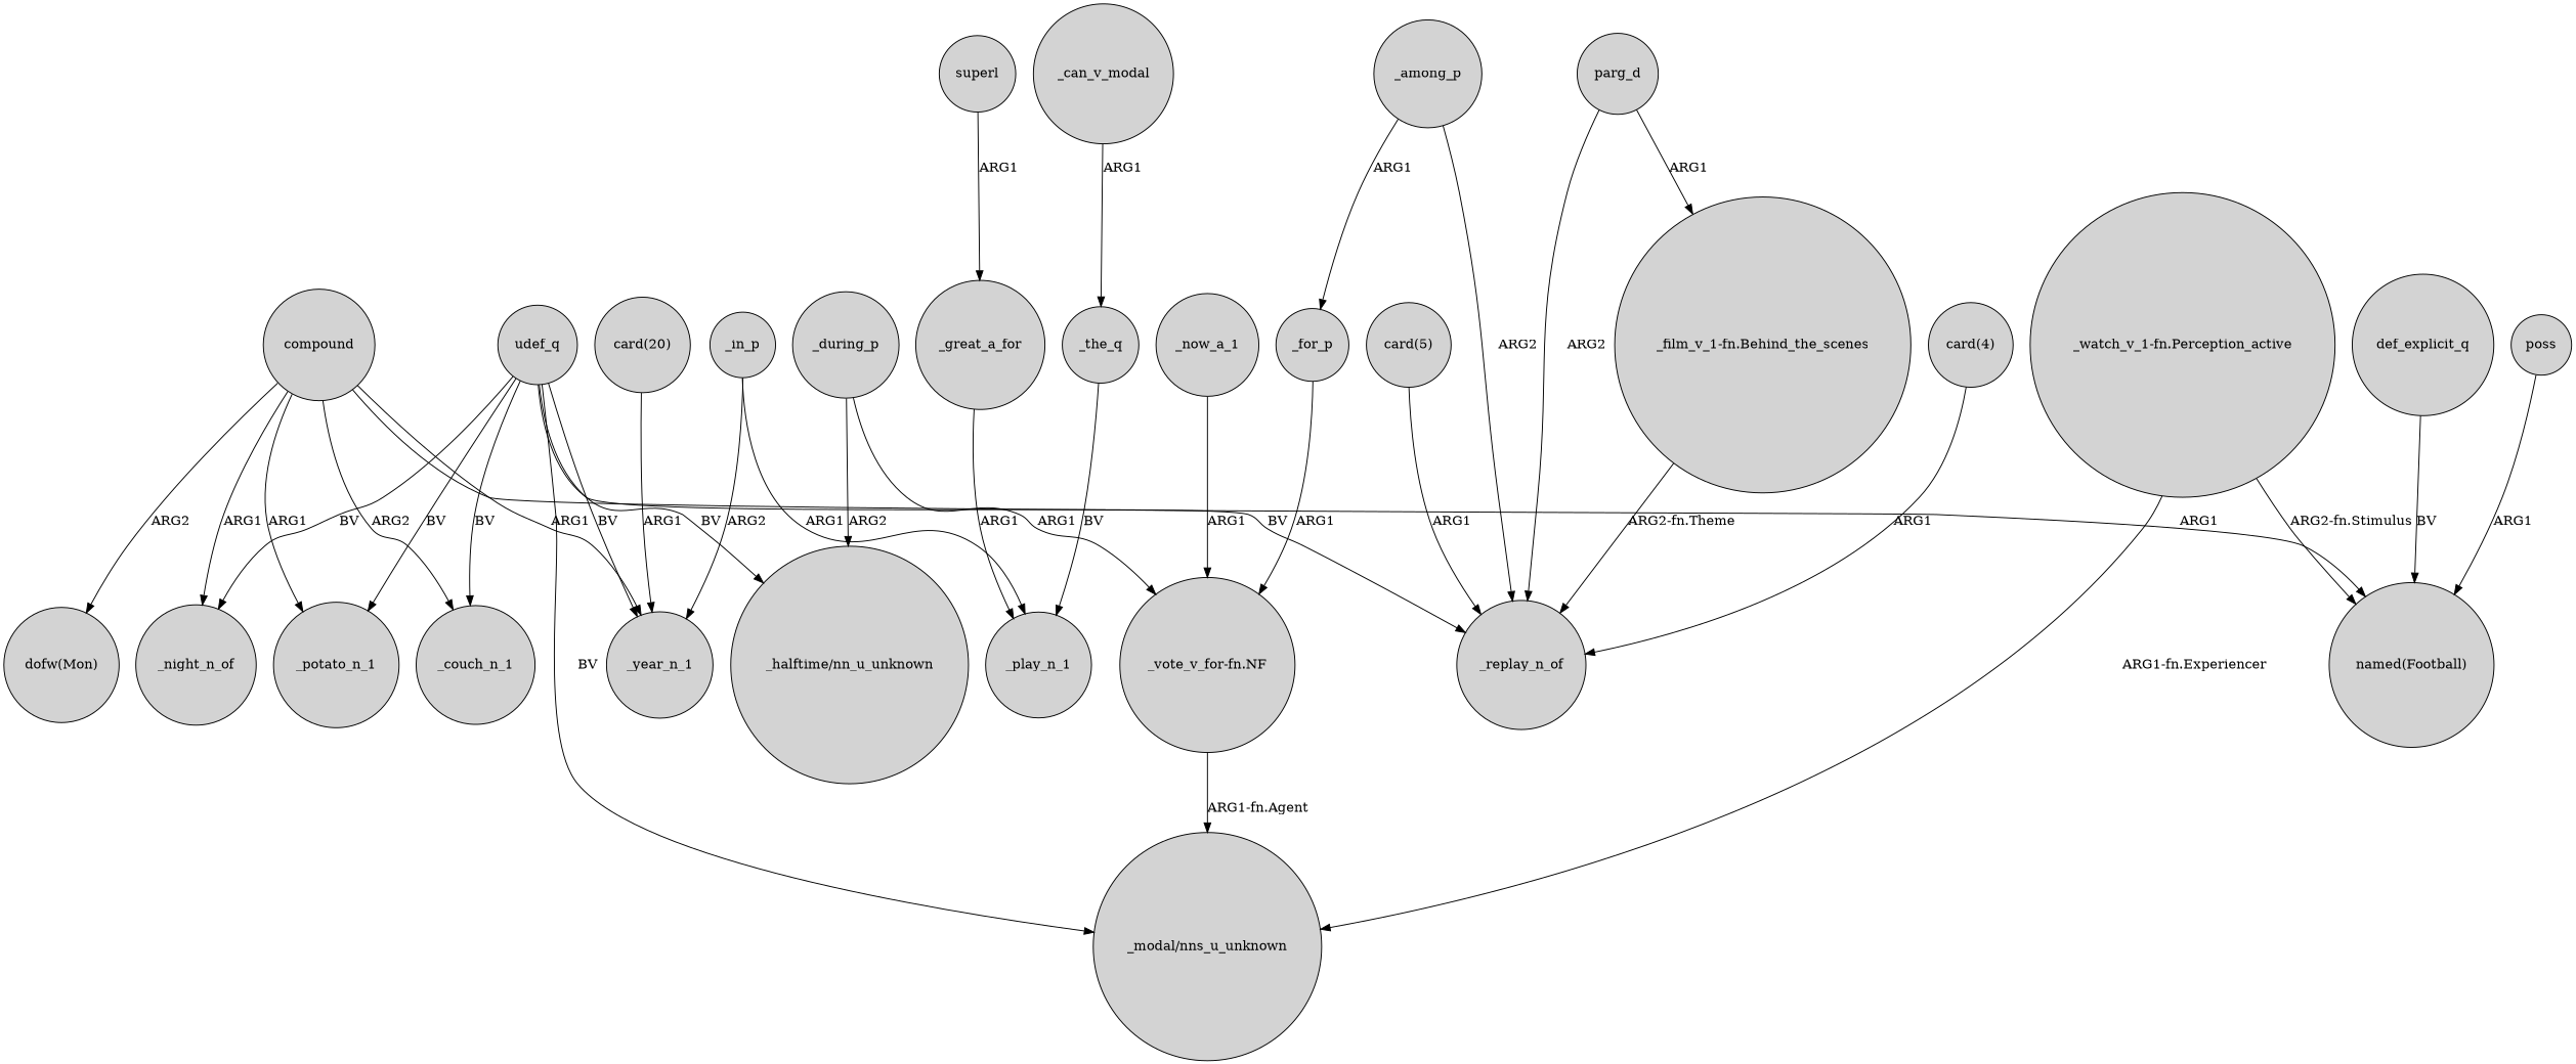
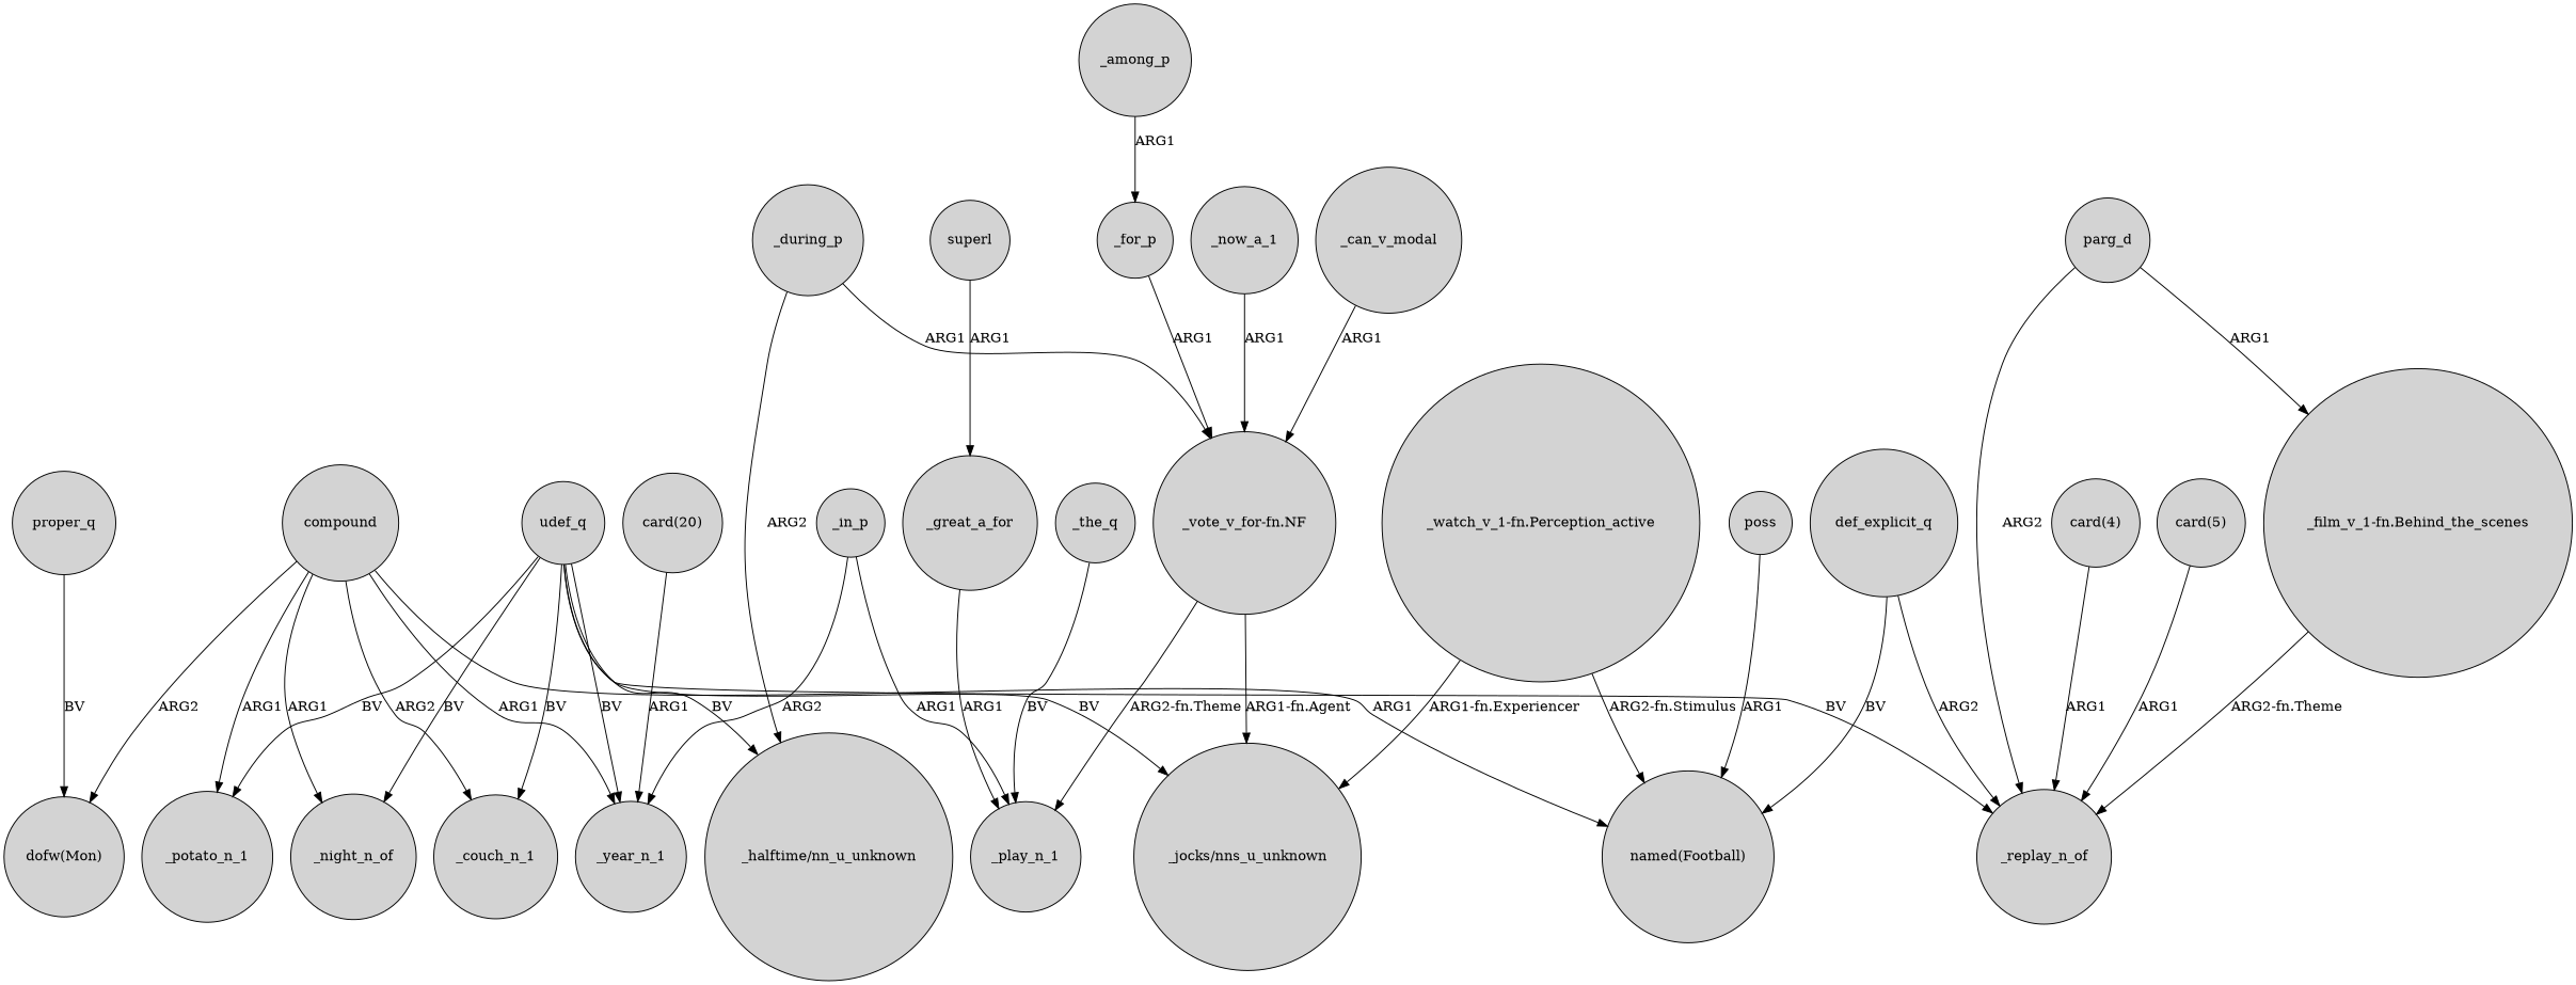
  digraph {
    node [shape=circle style=filled]
    compound
    _potato_n_1
    _couch_n_1
    "dofw(Mon)"
    "named(Football)"
    _night_n_of
    _year_n_1
    udef_q
-   "_jocks/nns_u_unknown" [label="_modal/nns_u_unknown"]
+   "_jocks/nns_u_unknown"
    _replay_n_of
    "_halftime/nn_u_unknown"
    "_vote_v_for-fn.NF"
    _play_n_1
    _among_p
    n15 [label=_for_p]
    _in_p
    _during_p
    poss
    _now_a_1
    _the_q
    _great_a_for
    parg_d
    "_film_v_1-fn.Behind_the_scenes"
    superl
    "card(4)"
    "_watch_v_1-fn.Perception_active"
    "card(5)"
+   proper_q
    def_explicit_q
    _can_v_modal
    "card(20)"
    compound -> _potato_n_1 [label=ARG1]
    compound -> _couch_n_1 [label=ARG2]
    compound -> "dofw(Mon)" [label=ARG2]
    compound -> "named(Football)" [label=ARG1]
    compound -> _night_n_of [label=ARG1]
    compound -> _year_n_1 [label=ARG1]
    udef_q -> _potato_n_1 [label=BV]
    udef_q -> _couch_n_1 [label=BV]
    udef_q -> _night_n_of [label=BV]
    udef_q -> _year_n_1 [label=BV]
    udef_q -> "_jocks/nns_u_unknown" [label=BV]
    udef_q -> _replay_n_of [label=BV]
    udef_q -> "_halftime/nn_u_unknown" [label=BV]
    "_vote_v_for-fn.NF" -> "_jocks/nns_u_unknown" [label="ARG1-fn.Agent"]
-   _among_p -> _replay_n_of [label=ARG2]
+   "_vote_v_for-fn.NF" -> _play_n_1 [label="ARG2-fn.Theme"]
+   def_explicit_q -> _replay_n_of [label=ARG2]
    _among_p -> n15 [label=ARG1]
    n15 -> "_vote_v_for-fn.NF" [label=ARG1]
    _in_p -> _year_n_1 [label=ARG2]
    _in_p -> _play_n_1 [label=ARG1]
    _during_p -> "_halftime/nn_u_unknown" [label=ARG2]
    _during_p -> "_vote_v_for-fn.NF" [label=ARG1]
    poss -> "named(Football)" [label=ARG1]
    _now_a_1 -> "_vote_v_for-fn.NF" [label=ARG1]
    _the_q -> _play_n_1 [label=BV]
    _great_a_for -> _play_n_1 [label=ARG1]
    parg_d -> _replay_n_of [label=ARG2]
    parg_d -> "_film_v_1-fn.Behind_the_scenes" [label=ARG1]
    "_film_v_1-fn.Behind_the_scenes" -> _replay_n_of [label="ARG2-fn.Theme"]
    superl -> _great_a_for [label=ARG1]
    "card(4)" -> _replay_n_of [label=ARG1]
    "_watch_v_1-fn.Perception_active" -> "named(Football)" [label="ARG2-fn.Stimulus"]
    "_watch_v_1-fn.Perception_active" -> "_jocks/nns_u_unknown" [label="ARG1-fn.Experiencer"]
    "card(5)" -> _replay_n_of [label=ARG1]
+   proper_q -> "dofw(Mon)" [label=BV]
    def_explicit_q -> "named(Football)" [label=BV]
-   _can_v_modal -> _the_q [label=ARG1]
+   _can_v_modal -> "_vote_v_for-fn.NF" [label=ARG1]
    "card(20)" -> _year_n_1 [label=ARG1]
  }
